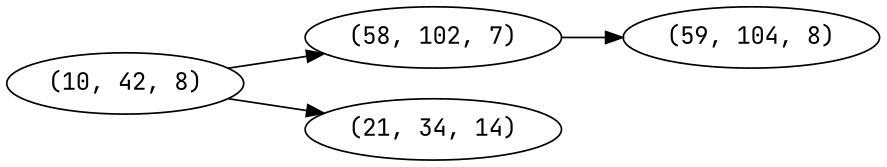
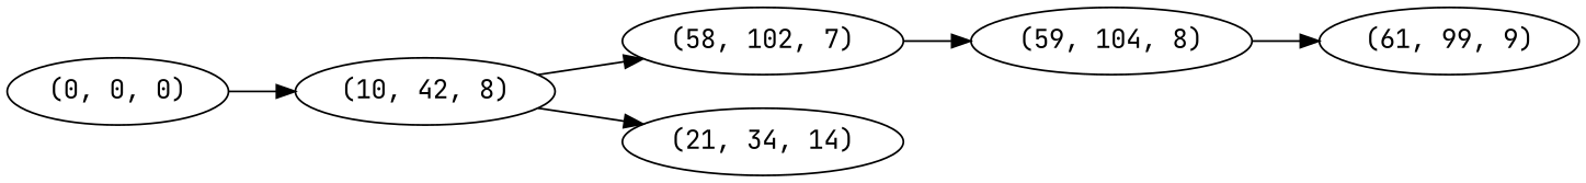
  digraph {
    fontname="JetBrains Mono"
    rankdir=LR
    node [fontname="JetBrains Mono"]
    edge [fontname="JetBrains Mono"]
+   "(0, 0, 0)"
    "(10, 42, 8)"
    "(58, 102, 7)"
    "(21, 34, 14)"
    n5 [label="(59, 104, 8)"]
+   "(61, 99, 9)"
+   "(0, 0, 0)" -> "(10, 42, 8)"
    "(10, 42, 8)" -> "(58, 102, 7)"
    "(10, 42, 8)" -> "(21, 34, 14)"
    "(58, 102, 7)" -> n5
+   n5 -> "(61, 99, 9)"
  }
